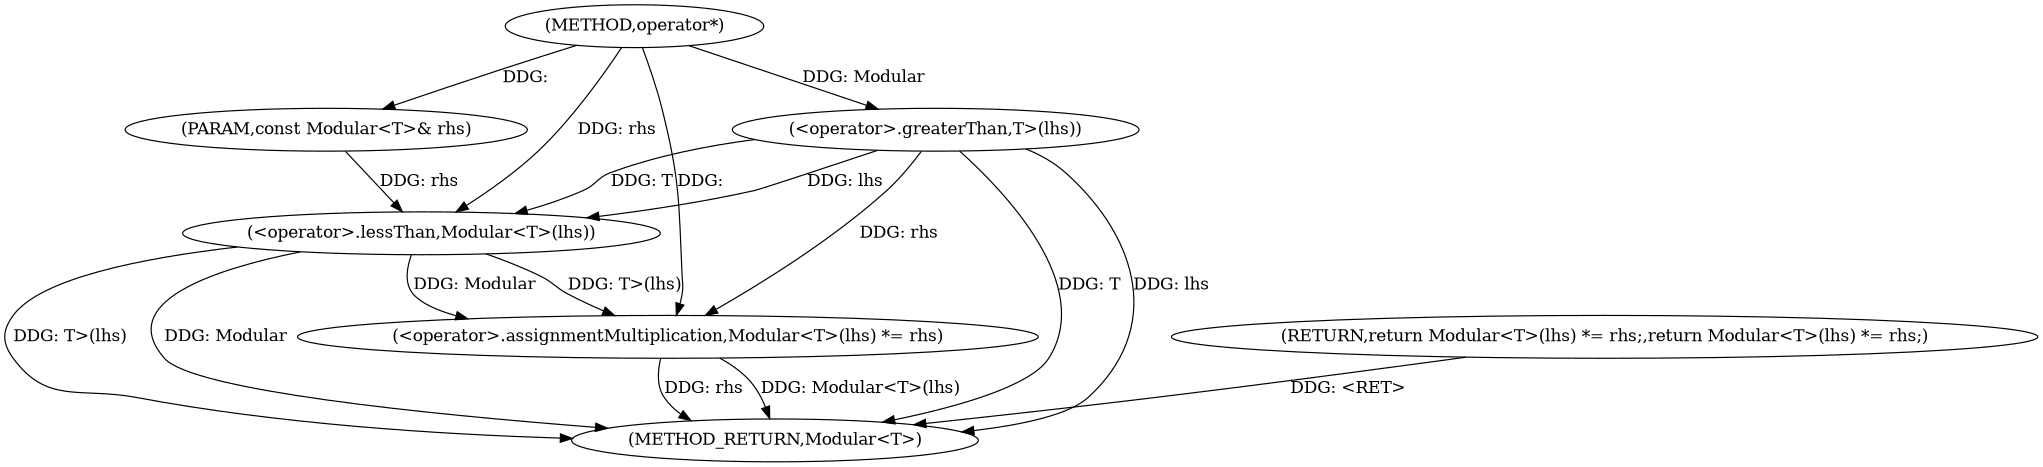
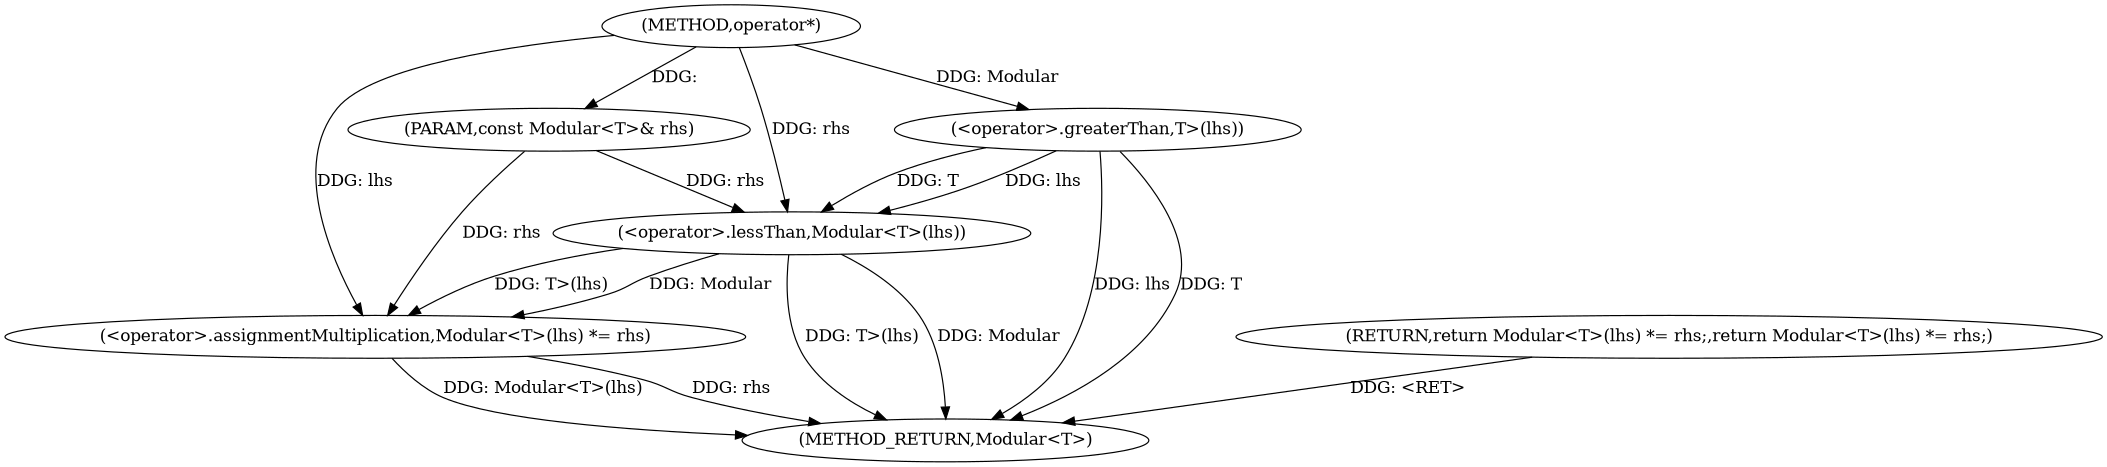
  digraph {
    n1 [label="(METHOD,operator*)"]
    n2 [label="(PARAM,const Modular<T>& rhs)"]
    n3 [label="(<operator>.assignmentMultiplication,Modular<T>(lhs) *= rhs)"]
    n4 [label="(<operator>.lessThan,Modular<T>(lhs))"]
    n5 [label="(<operator>.greaterThan,T>(lhs))"]
    n6 [label="(METHOD_RETURN,Modular<T>)"]
    n7 [label="(RETURN,return Modular<T>(lhs) *= rhs;,return Modular<T>(lhs) *= rhs;)"]
    n1 -> n2 [label="DDG: "]
-   n1 -> n3 [label="DDG: "]
+   n1 -> n3 [label="DDG: lhs"]
    n1 -> n4 [label="DDG: rhs"]
    n1 -> n5 [label="DDG: Modular"]
-   n5 -> n3 [label="DDG: rhs"]
+   n2 -> n3 [label="DDG: rhs"]
    n2 -> n4 [label="DDG: rhs"]
    n3 -> n6 [label="DDG: Modular<T>(lhs)"]
    n3 -> n6 [label="DDG: rhs"]
    n4 -> n3 [label="DDG: T>(lhs)"]
    n4 -> n3 [label="DDG: Modular"]
    n4 -> n6 [label="DDG: T>(lhs)"]
    n4 -> n6 [label="DDG: Modular"]
    n5 -> n4 [label="DDG: T"]
    n5 -> n4 [label="DDG: lhs"]
    n5 -> n6 [label="DDG: lhs"]
    n5 -> n6 [label="DDG: T"]
    n7 -> n6 [label="DDG: <RET>"]
  }
